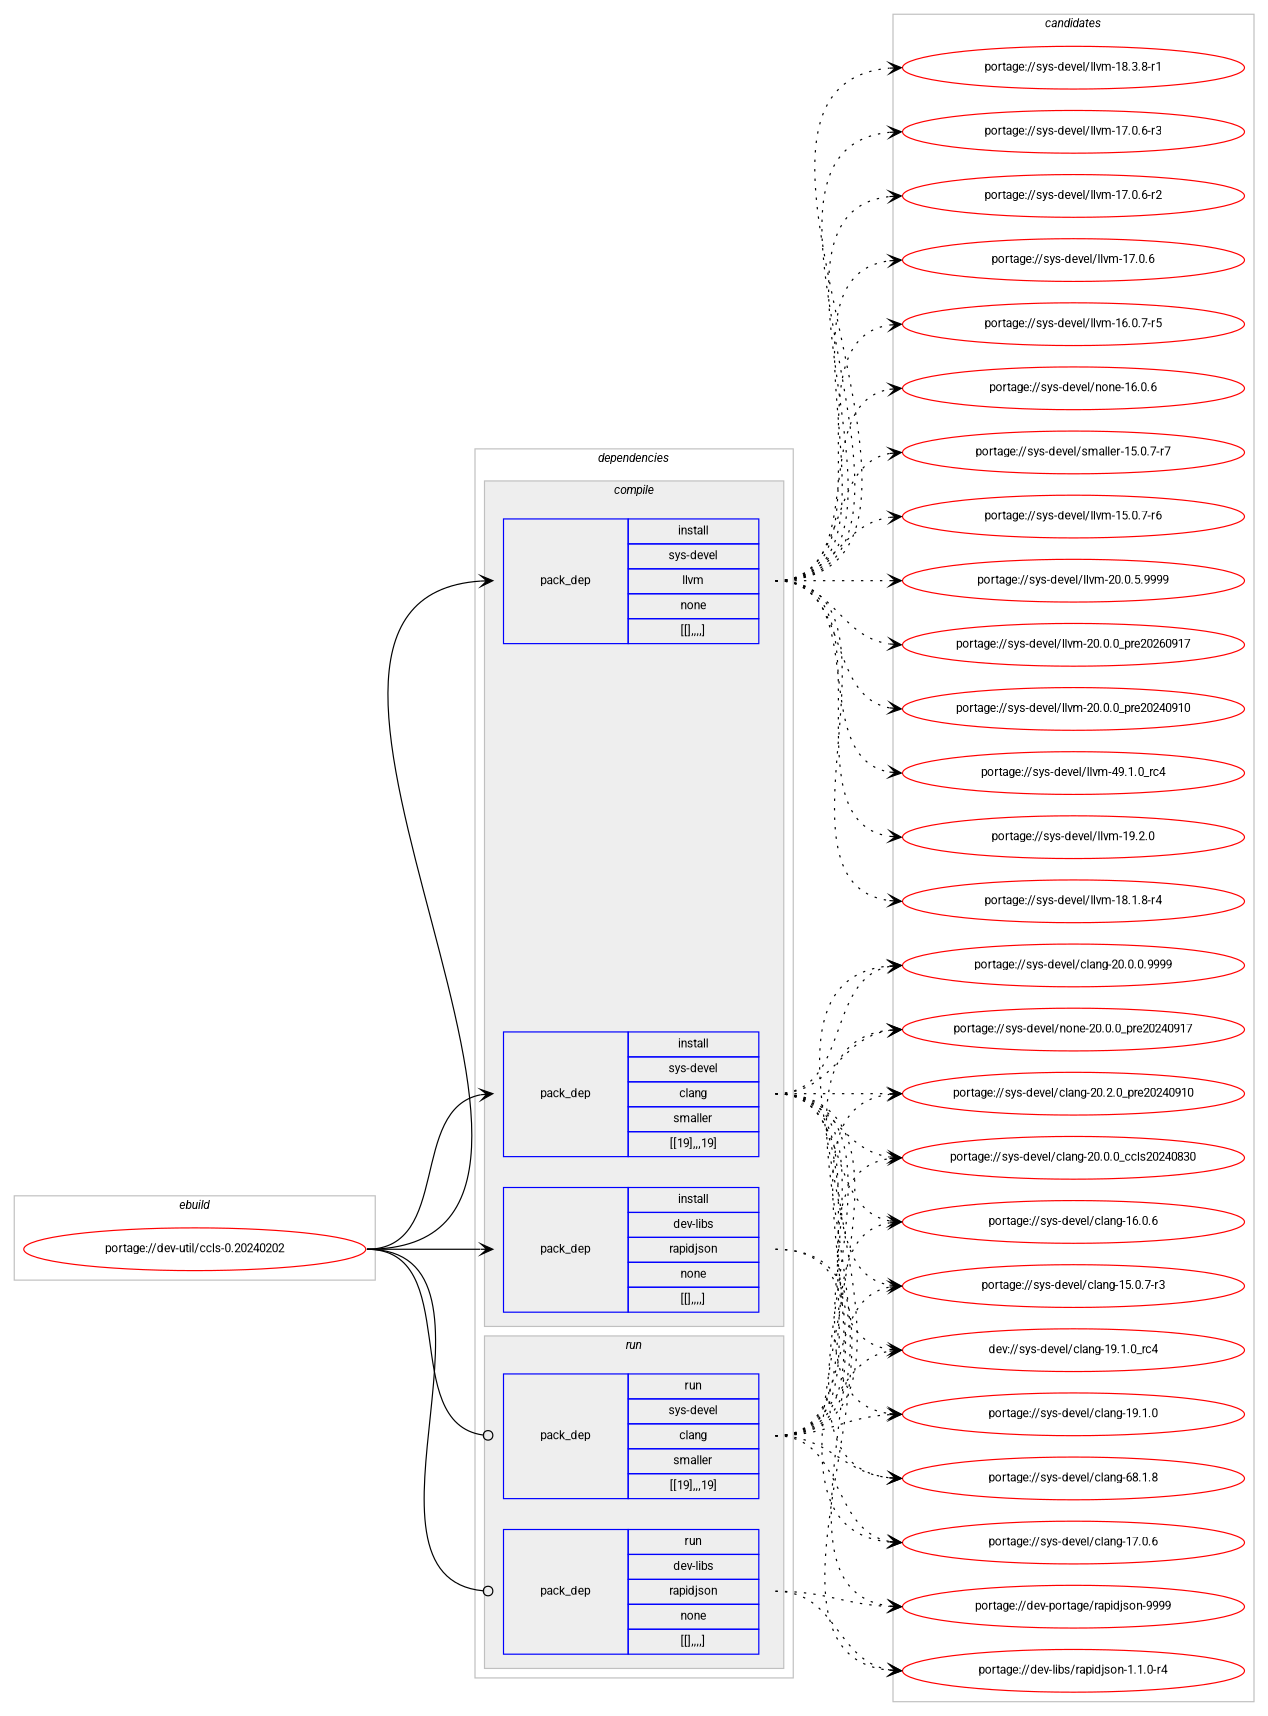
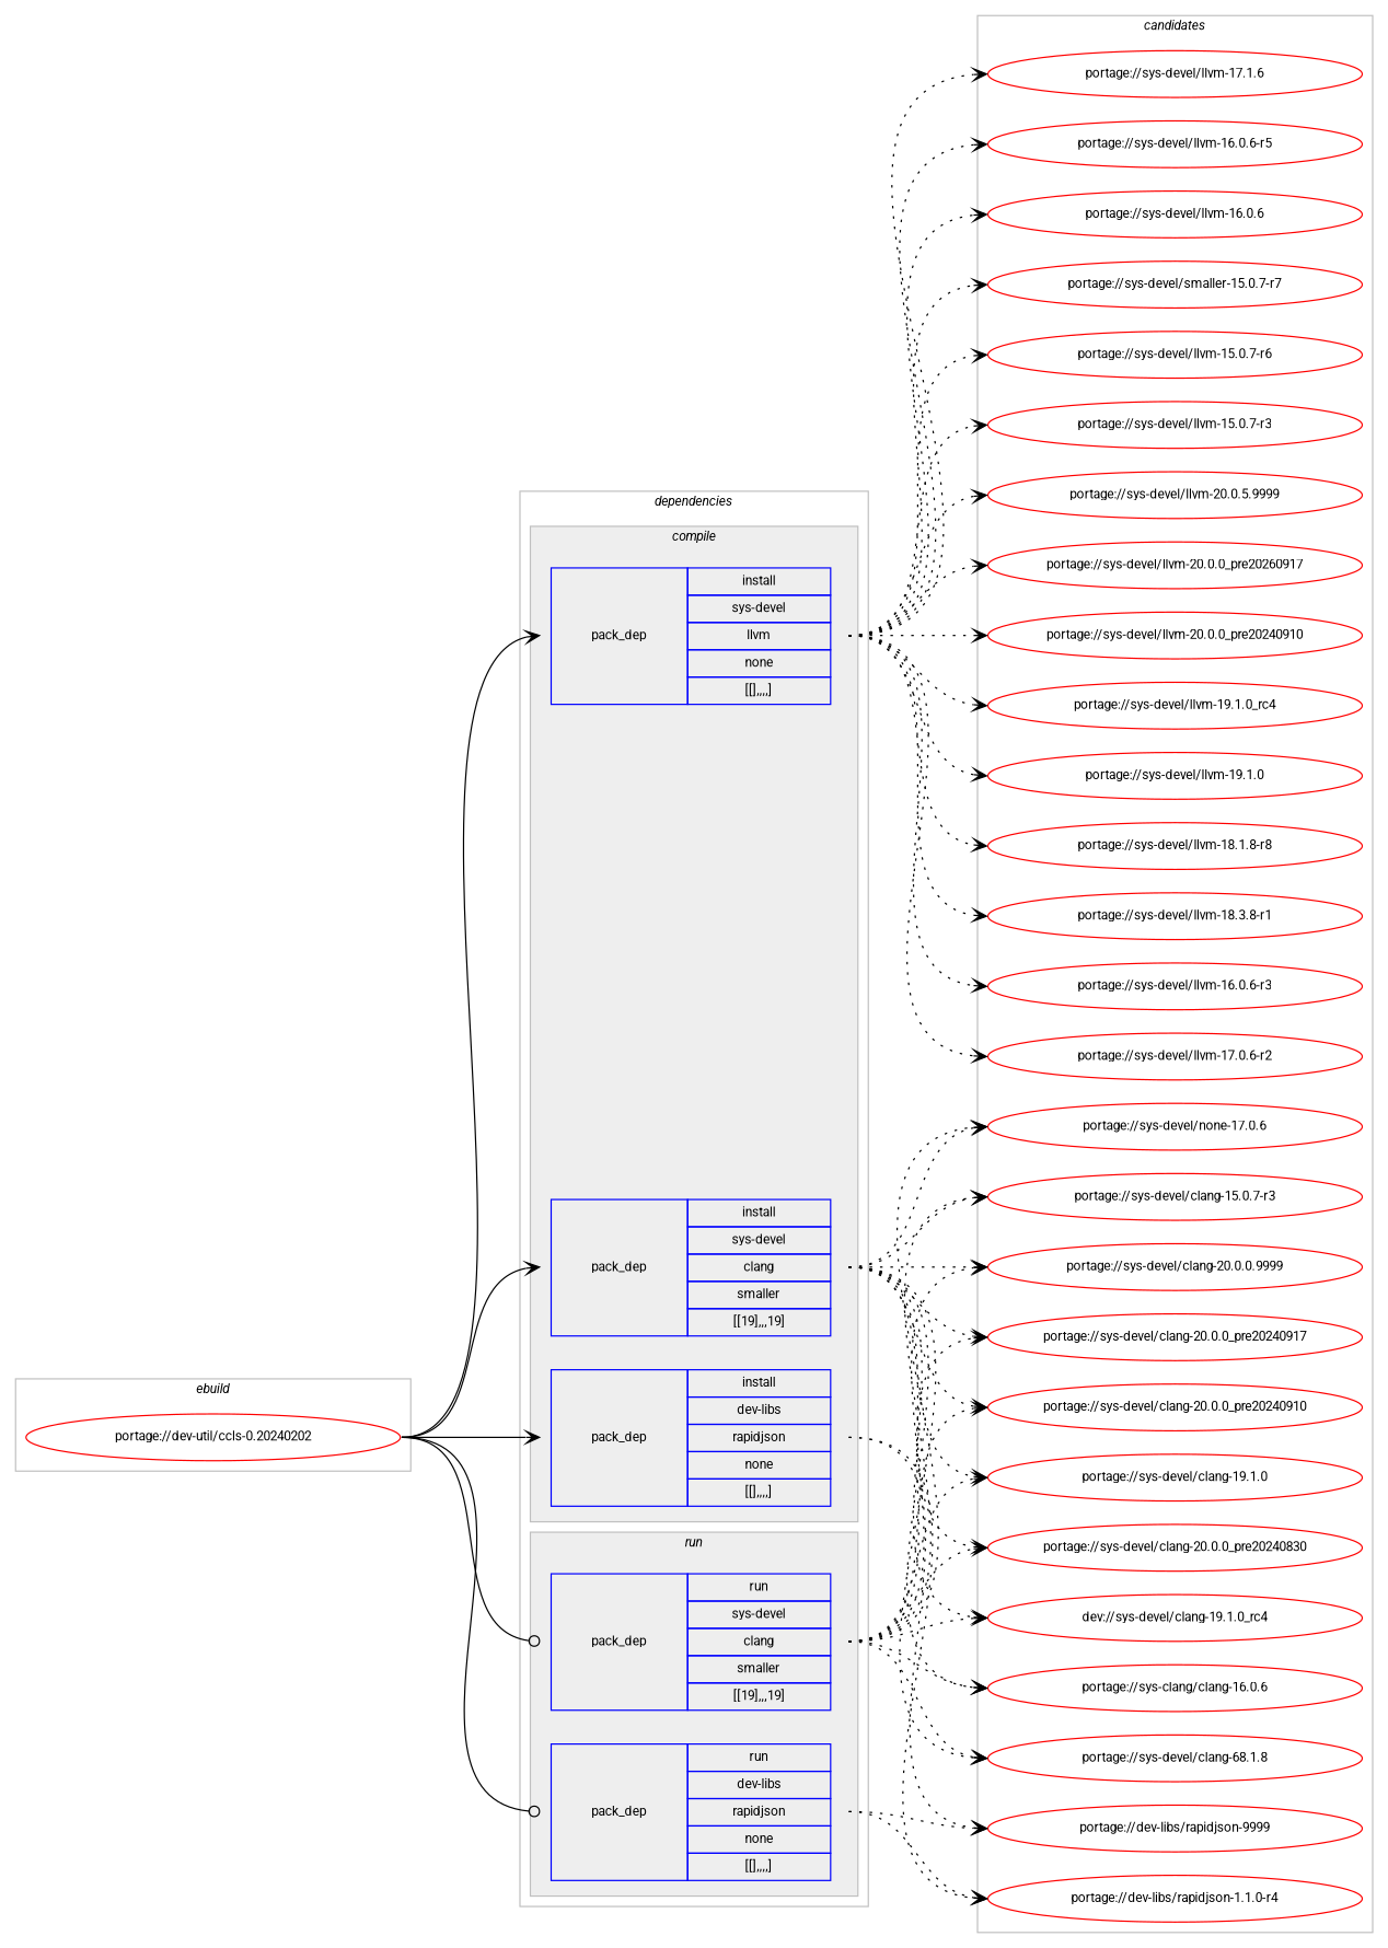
  digraph {
    compound=true
    concentrate=true
    fontname=Roboto
    fontsize=10
    newrank=true
    rankdir=LR
    ranksep=1.5
    node [color=red fontname=Roboto fontsize=10]
    edge [arrowhead=vee fontname=Roboto headport=w style=dotted tailport=e weight=100]
    n1 [label="portage://dev-util/ccls-0.20240202" width=4]
    n2 [color=blue label=<<TABLE BORDER="0" CELLBORDER="1" CELLSPACING="0" CELLPADDING="4" WIDTH="220"><TR><TD ROWSPAN="6" CELLPADDING="30">pack_dep</TD></TR><TR><TD WIDTH="110">install</TD></TR><TR><TD>dev-libs</TD></TR><TR><TD>rapidjson</TD></TR><TR><TD>none</TD></TR><TR><TD>[[],,,,]</TD></TR></TABLE>> shape=none]
    n3 [color=blue label=<<TABLE BORDER="0" CELLBORDER="1" CELLSPACING="0" CELLPADDING="4" WIDTH="220"><TR><TD ROWSPAN="6" CELLPADDING="30">pack_dep</TD></TR><TR><TD WIDTH="110">install</TD></TR><TR><TD>sys-devel</TD></TR><TR><TD>clang</TD></TR><TR><TD>smaller</TD></TR><TR><TD>[[19],,,19]</TD></TR></TABLE>> shape=none]
    n4 [color=blue label=<<TABLE BORDER="0" CELLBORDER="1" CELLSPACING="0" CELLPADDING="4" WIDTH="220"><TR><TD ROWSPAN="6" CELLPADDING="30">pack_dep</TD></TR><TR><TD WIDTH="110">install</TD></TR><TR><TD>sys-devel</TD></TR><TR><TD>llvm</TD></TR><TR><TD>none</TD></TR><TR><TD>[[],,,,]</TD></TR></TABLE>> shape=none]
    n5 [color=blue label=<<TABLE BORDER="0" CELLBORDER="1" CELLSPACING="0" CELLPADDING="4" WIDTH="220"><TR><TD ROWSPAN="6" CELLPADDING="30">pack_dep</TD></TR><TR><TD WIDTH="110">run</TD></TR><TR><TD>dev-libs</TD></TR><TR><TD>rapidjson</TD></TR><TR><TD>none</TD></TR><TR><TD>[[],,,,]</TD></TR></TABLE>> shape=none]
    n6 [color=blue label=<<TABLE BORDER="0" CELLBORDER="1" CELLSPACING="0" CELLPADDING="4" WIDTH="220"><TR><TD ROWSPAN="6" CELLPADDING="30">pack_dep</TD></TR><TR><TD WIDTH="110">run</TD></TR><TR><TD>sys-devel</TD></TR><TR><TD>clang</TD></TR><TR><TD>smaller</TD></TR><TR><TD>[[19],,,19]</TD></TR></TABLE>> shape=none]
-   n7 [label="portage://dev-portage/rapidjson-9999" width=4]
+   n7 [label="portage://dev-libs/rapidjson-9999" width=4]
    n8 [label="portage://dev-libs/rapidjson-1.1.0-r4" width=4]
    n9 [label="portage://sys-devel/clang-20.0.0.9999" width=4]
-   n10 [label="portage://sys-devel/none-20.0.0_pre20240917" width=4]
-   n11 [label="portage://sys-devel/clang-20.2.0_pre20240910" width=4]
-   n12 [label="portage://sys-devel/clang-20.0.0_ccls20240830" width=4]
+   n10 [label="portage://sys-devel/clang-20.0.0_pre20240917" width=4]
+   n11 [label="portage://sys-devel/clang-20.0.0_pre20240910" width=4]
+   n12 [label="portage://sys-devel/clang-20.0.0_pre20240830" width=4]
    n13 [label="dev://sys-devel/clang-19.1.0_rc4" width=4]
    n14 [label="portage://sys-devel/clang-19.1.0" width=4]
    n15 [label="portage://sys-devel/clang-68.1.8" width=4]
-   n16 [label="portage://sys-devel/clang-17.0.6" width=4]
-   n17 [label="portage://sys-devel/clang-16.0.6" width=4]
+   n16 [label="portage://sys-devel/none-17.0.6" width=4]
+   n17 [label="portage://sys-clang/clang-16.0.6" width=4]
    n18 [label="portage://sys-devel/clang-15.0.7-r3" width=4]
    n19 [label="portage://sys-devel/llvm-20.0.5.9999" width=4]
    n20 [label="portage://sys-devel/llvm-20.0.0_pre20260917" width=4]
    n21 [label="portage://sys-devel/llvm-20.0.0_pre20240910" width=4]
-   n22 [label="portage://sys-devel/llvm-49.1.0_rc4" width=4]
-   n23 [label="portage://sys-devel/llvm-19.2.0" width=4]
-   n24 [label="portage://sys-devel/llvm-18.1.8-r4" width=4]
+   n22 [label="portage://sys-devel/llvm-19.1.0_rc4" width=4]
+   n23 [label="portage://sys-devel/llvm-19.1.0" width=4]
+   n24 [label="portage://sys-devel/llvm-18.1.8-r8" width=4]
    n25 [label="portage://sys-devel/llvm-18.3.8-r1" width=4]
-   n26 [label="portage://sys-devel/llvm-17.0.6-r3" width=4]
+   n26 [label="portage://sys-devel/llvm-16.0.6-r3" width=4]
    n27 [label="portage://sys-devel/llvm-17.0.6-r2" width=4]
-   n28 [label="portage://sys-devel/llvm-17.0.6" width=4]
-   n29 [label="portage://sys-devel/llvm-16.0.7-r5" width=4]
-   n30 [label="portage://sys-devel/none-16.0.6" width=4]
+   n28 [label="portage://sys-devel/llvm-17.1.6" width=4]
+   n29 [label="portage://sys-devel/llvm-16.0.6-r5" width=4]
+   n30 [label="portage://sys-devel/llvm-16.0.6" width=4]
    n31 [label="portage://sys-devel/smaller-15.0.7-r7" width=4]
    n32 [label="portage://sys-devel/llvm-15.0.7-r6" width=4]
+   n33 [label="portage://sys-devel/llvm-15.0.7-r3" width=4]
    subgraph cluster_1 {
      color=gray
      label=<<i>ebuild</i>>
      n1
    }
    subgraph cluster_2 {
      color=gray
      label=<<i>dependencies</i>>
      subgraph cluster_3 {
        color=gray
        fillcolor="#eeeeee"
        label=<<i>compile</i>>
        style=filled
        subgraph sub_4 {
          color=gray
          fillcolor="#eeeeee"
          label=<<i>compile</i>>
          style=filled
          n2
        }
        subgraph sub_5 {
          color=gray
          fillcolor="#eeeeee"
          label=<<i>compile</i>>
          style=filled
          n3
        }
        subgraph sub_6 {
          color=gray
          fillcolor="#eeeeee"
          label=<<i>compile</i>>
          style=filled
          n4
        }
      }
      subgraph cluster_7 {
        color=gray
        fillcolor="#eeeeee"
        label=<<i>compile and run</i>>
        style=filled
      }
      subgraph cluster_8 {
        color=gray
        fillcolor="#eeeeee"
        label=<<i>run</i>>
        style=filled
        subgraph sub_9 {
          color=gray
          fillcolor="#eeeeee"
          label=<<i>run</i>>
          style=filled
          n5
        }
        subgraph sub_10 {
          color=gray
          fillcolor="#eeeeee"
          label=<<i>run</i>>
          style=filled
          n6
        }
      }
    }
    subgraph cluster_11 {
      color=gray
      label=<<i>candidates</i>>
      rank=same
      subgraph sub_12 {
        color=black
        label=<<i>candidates</i>>
        nodesep=1
        rank=same
        n7
        n8
      }
      subgraph sub_13 {
        color=black
        label=<<i>candidates</i>>
        nodesep=1
        rank=same
        n9
        n10
        n11
        n12
        n13
        n14
        n15
        n16
        n17
        n18
      }
      subgraph sub_14 {
        color=black
        label=<<i>candidates</i>>
        nodesep=1
        rank=same
        n19
        n20
        n21
        n22
        n23
        n24
        n25
        n26
        n27
        n28
        n29
        n30
        n31
        n32
+       n33
      }
      subgraph sub_15 {
        color=black
        label=<<i>candidates</i>>
        nodesep=1
        rank=same
        n7
        n8
      }
      subgraph sub_16 {
        color=black
        label=<<i>candidates</i>>
        nodesep=1
        rank=same
        n9
        n10
        n11
        n12
        n13
        n14
        n15
        n16
        n17
        n18
      }
    }
    n1 -> n2 [style=solid weight=20]
    n1 -> n3 [style=solid weight=20]
    n1 -> n4 [style=solid weight=20]
    n1 -> n5 [arrowhead=odot style=solid weight=20]
    n1 -> n6 [arrowhead=odot style=solid weight=20]
    n2 -> n7
    n2 -> n8
    n3 -> n9
    n3 -> n10
    n3 -> n11
    n3 -> n12
    n3 -> n13
    n3 -> n14
    n3 -> n15
    n3 -> n16
    n3 -> n17
    n3 -> n18
    n4 -> n19
    n4 -> n20
    n4 -> n21
    n4 -> n22
    n4 -> n23
    n4 -> n24
    n4 -> n25
    n4 -> n26
    n4 -> n27
    n4 -> n28
    n4 -> n29
    n4 -> n30
    n4 -> n31
    n4 -> n32
+   n4 -> n33
    n5 -> n7
    n5 -> n8
    n6 -> n9
    n6 -> n10
    n6 -> n11
    n6 -> n12
    n6 -> n13
    n6 -> n14
    n6 -> n15
    n6 -> n16
    n6 -> n17
    n6 -> n18
  }
